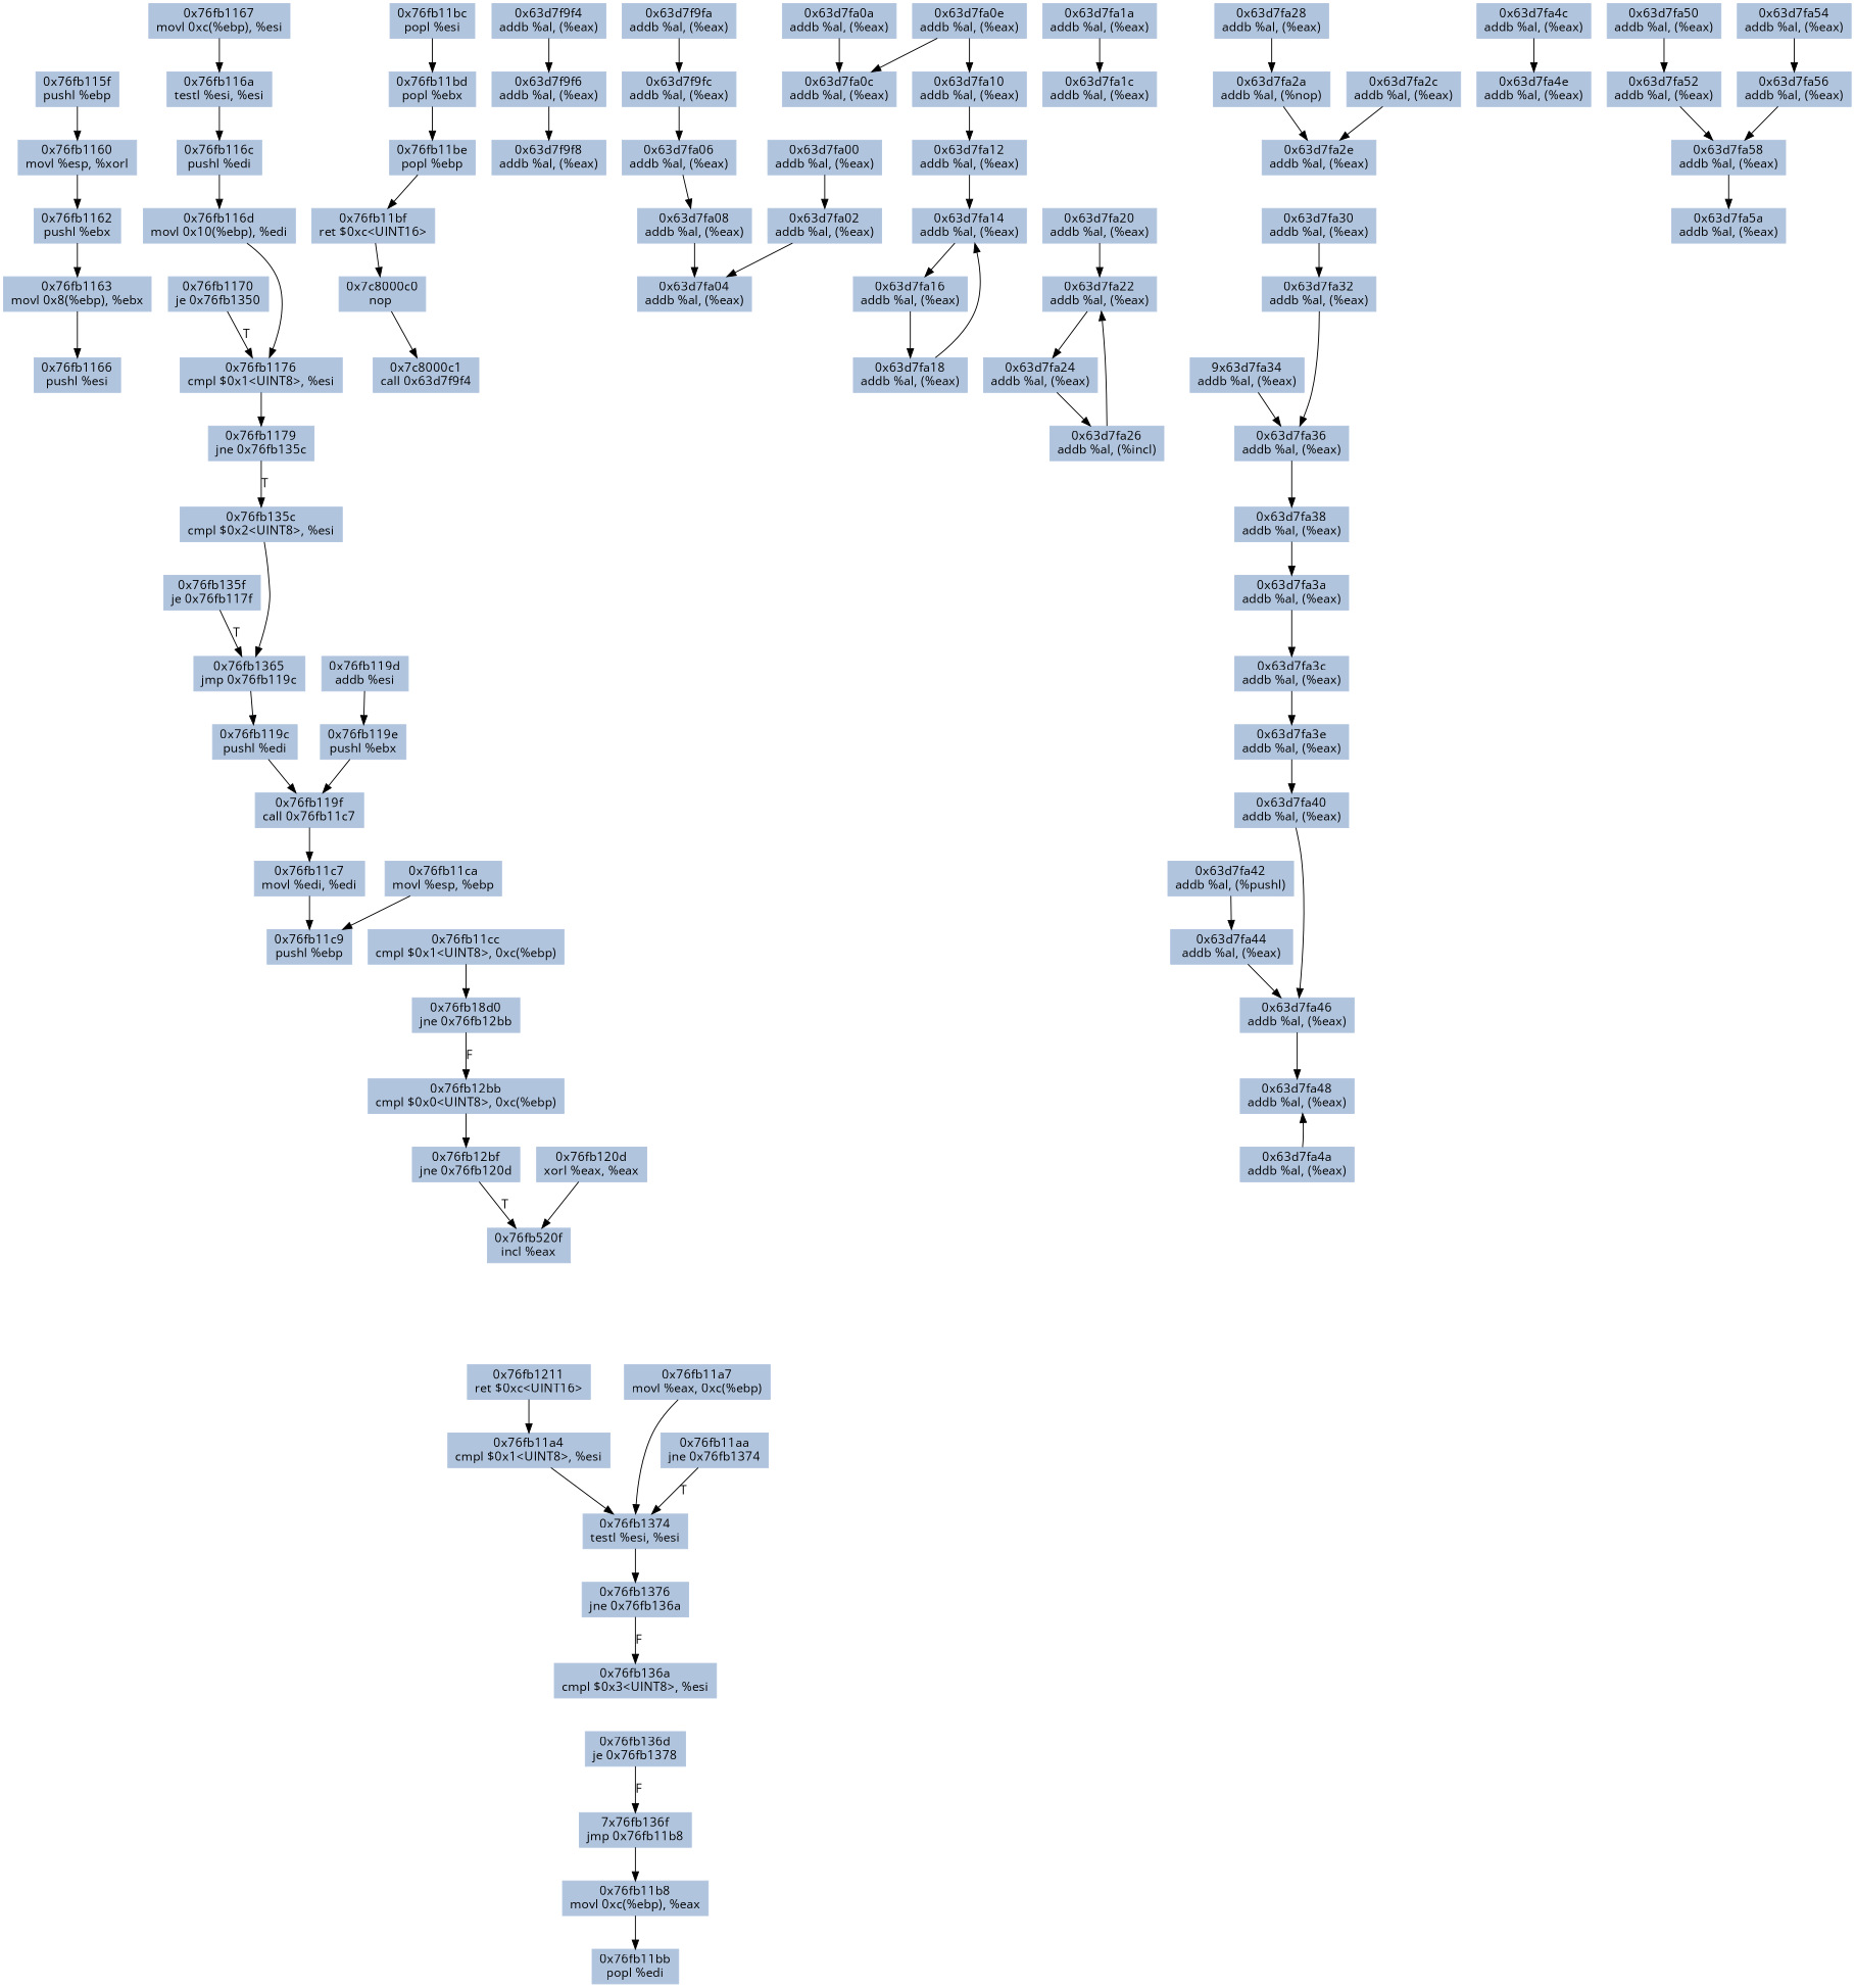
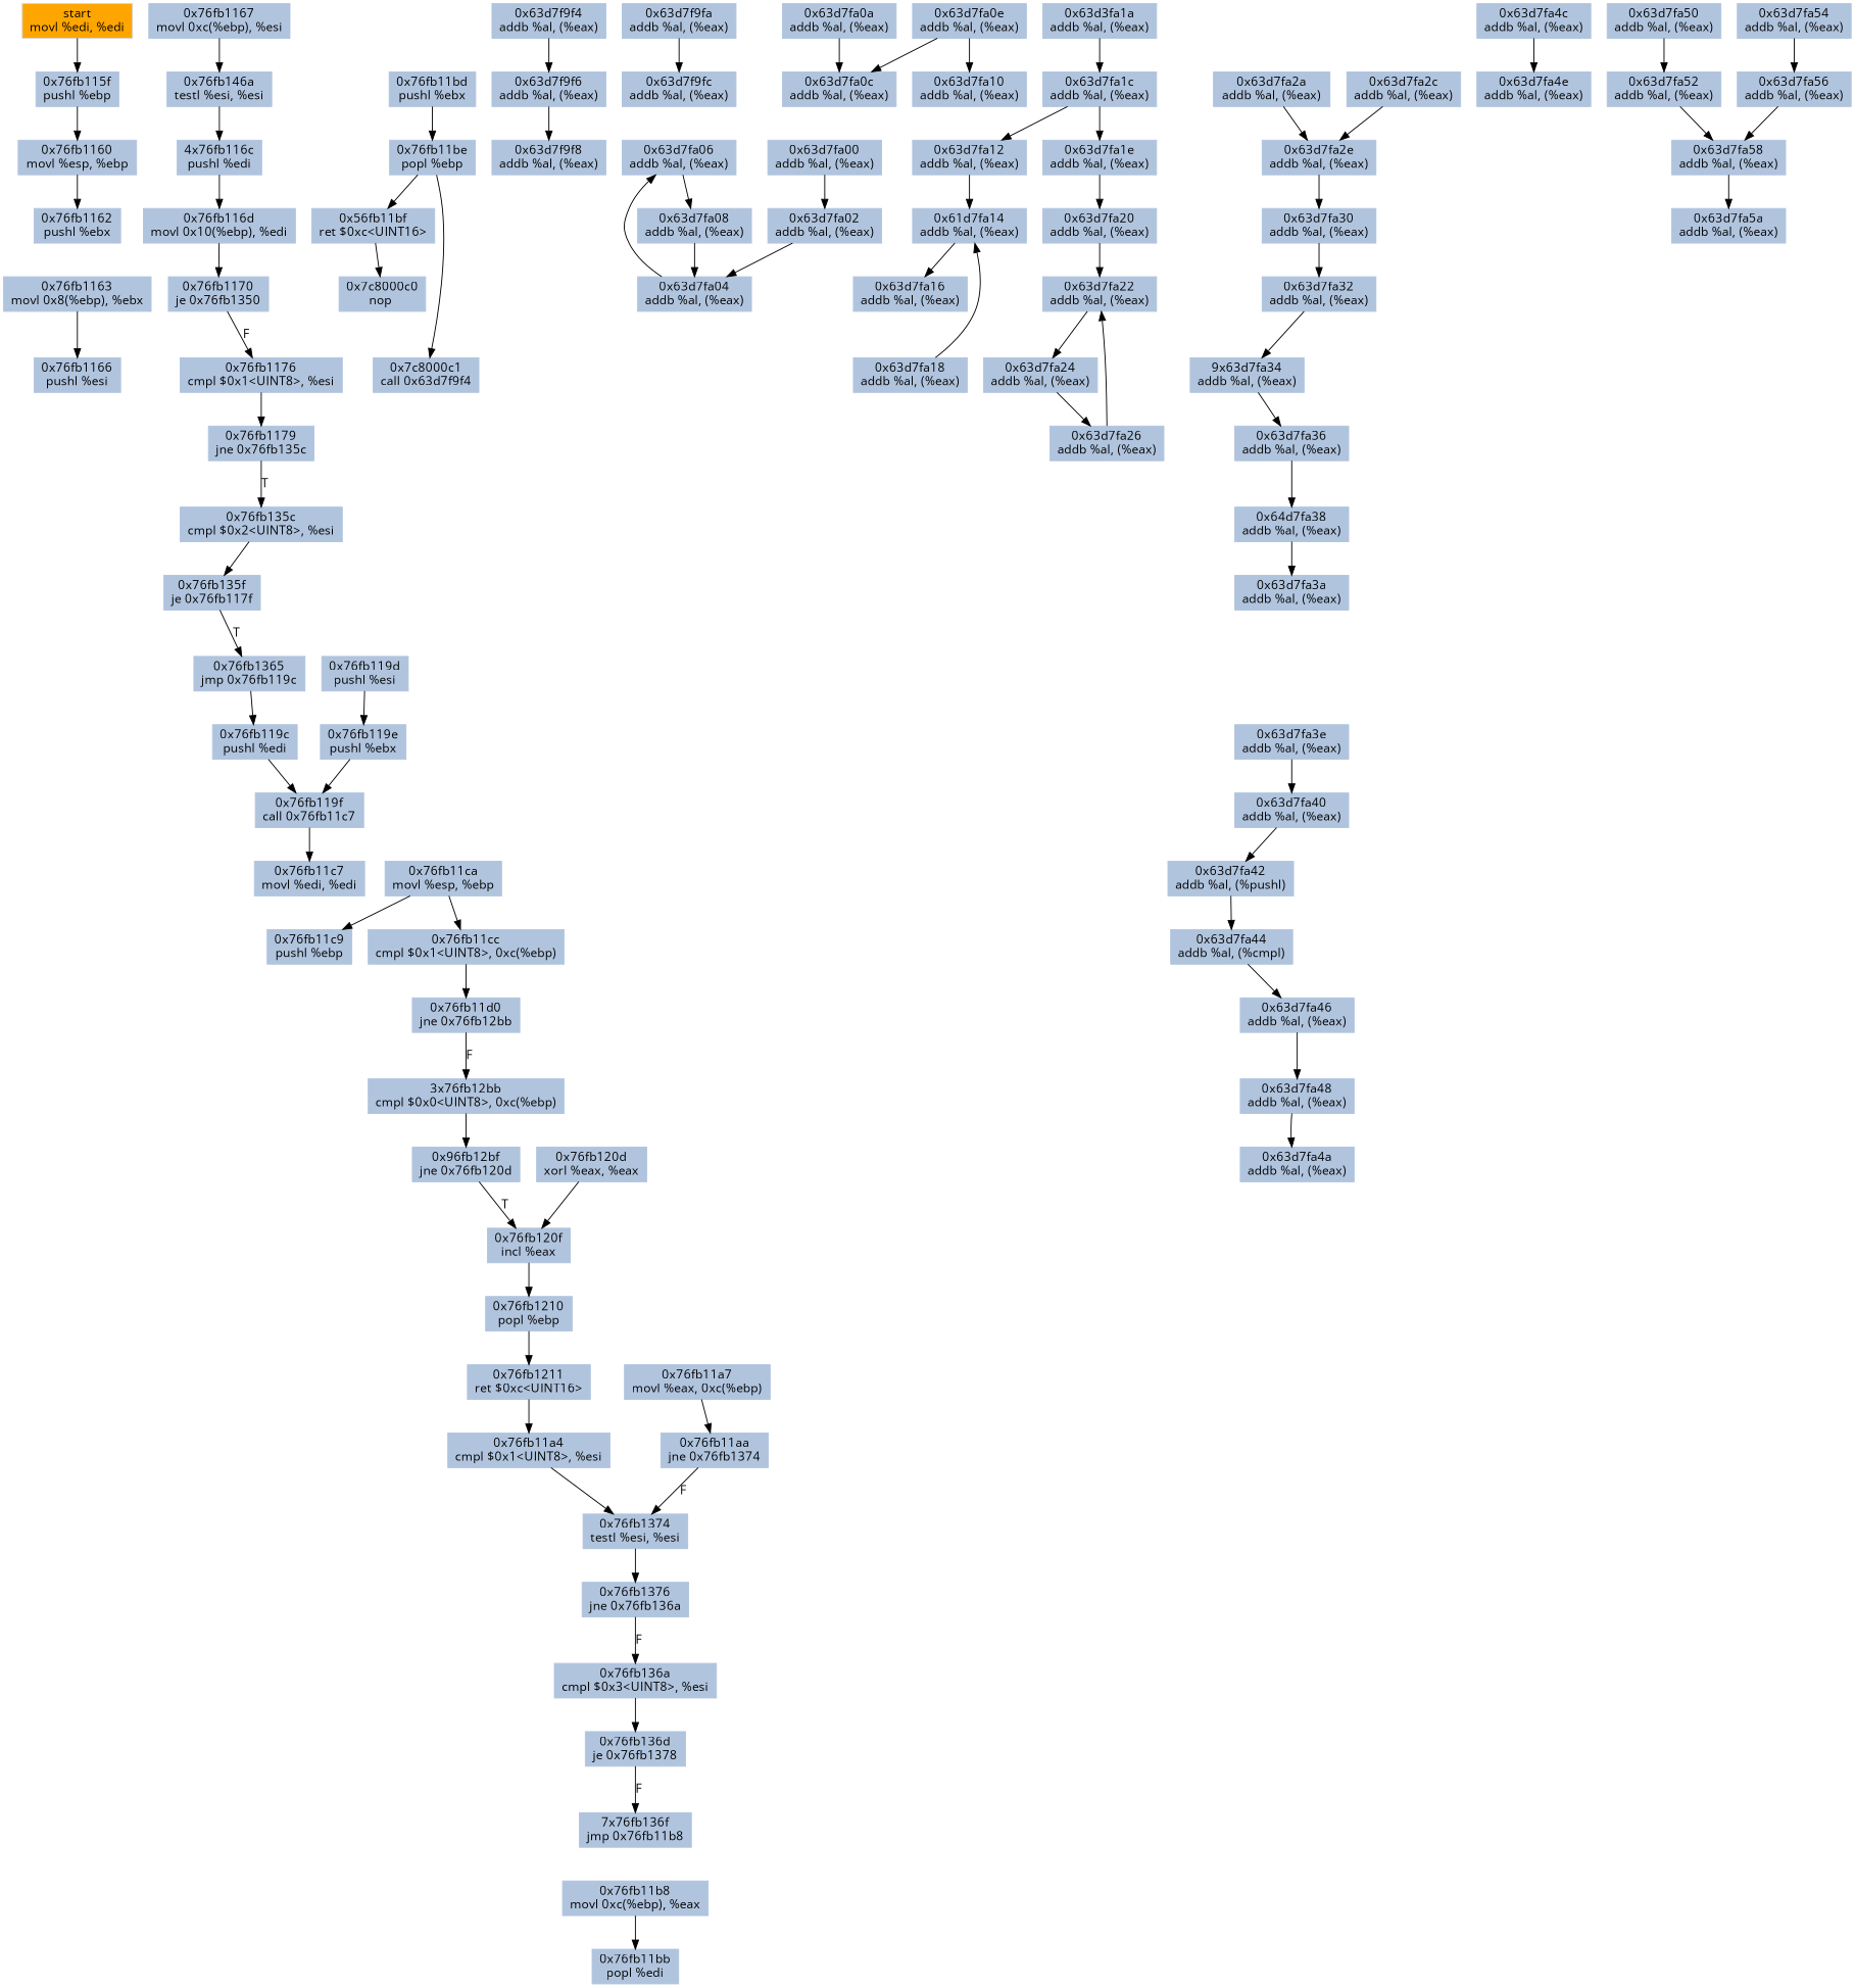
  digraph {
    fontname="Open Sans"
    node [color=lightsteelblue fillcolor=lightsteelblue fontname="Open Sans" shape=rectangle style=filled]
    edge [color="#000000" fontname="Open Sans"]
+   n1 [color=lightgrey fillcolor=orange label="start\nmovl %edi, %edi"]
    n2 [label="0x76fb115f\npushl %ebp"]
-   n3 [label="0x76fb1160\nmovl %esp, %xorl"]
+   n3 [label="0x76fb1160\nmovl %esp, %ebp"]
    n4 [label="0x76fb1162\npushl %ebx"]
    n5 [label="0x76fb1163\nmovl 0x8(%ebp), %ebx"]
    n6 [label="0x76fb1166\npushl %esi"]
    n7 [label="0x76fb1167\nmovl 0xc(%ebp), %esi"]
-   n8 [label="0x76fb116a\ntestl %esi, %esi"]
-   n9 [label="0x76fb116c\npushl %edi"]
+   n8 [label="0x76fb146a\ntestl %esi, %esi"]
+   n9 [label="4x76fb116c\npushl %edi"]
    n10 [label="0x76fb116d\nmovl 0x10(%ebp), %edi"]
    n11 [label="0x76fb1170\nje 0x76fb1350"]
    n12 [label="0x76fb1176\ncmpl $0x1<UINT8>, %esi"]
    n13 [label="0x76fb1179\njne 0x76fb135c"]
    n14 [label="0x76fb135c\ncmpl $0x2<UINT8>, %esi"]
    n15 [label="0x76fb135f\nje 0x76fb117f"]
    n16 [label="0x76fb1365\njmp 0x76fb119c"]
    n17 [label="0x76fb119c\npushl %edi"]
    n18 [label="0x76fb119f\ncall 0x76fb11c7"]
-   n19 [label="0x76fb119d\naddb %esi"]
+   n19 [label="0x76fb119d\npushl %esi"]
    n20 [label="0x76fb119e\npushl %ebx"]
    n21 [label="0x76fb11c7\nmovl %edi, %edi"]
    n22 [label="0x76fb11c9\npushl %ebp"]
    n23 [label="0x76fb11ca\nmovl %esp, %ebp"]
    n24 [label="0x76fb11cc\ncmpl $0x1<UINT8>, 0xc(%ebp)"]
-   n25 [label="0x76fb18d0\njne 0x76fb12bb"]
-   n26 [label="0x76fb12bb\ncmpl $0x0<UINT8>, 0xc(%ebp)"]
-   n27 [label="0x76fb12bf\njne 0x76fb120d"]
-   n28 [label="0x76fb520f\nincl %eax"]
+   n25 [label="0x76fb11d0\njne 0x76fb12bb"]
+   n26 [label="3x76fb12bb\ncmpl $0x0<UINT8>, 0xc(%ebp)"]
+   n27 [label="0x96fb12bf\njne 0x76fb120d"]
+   n28 [label="0x76fb120f\nincl %eax"]
    n29 [label="0x76fb120d\nxorl %eax, %eax"]
+   n30 [label="0x76fb1210\npopl %ebp"]
    n31 [label="0x76fb1211\nret $0xc<UINT16>"]
    n32 [label="0x76fb11a4\ncmpl $0x1<UINT8>, %esi"]
    n33 [label="0x76fb1374\ntestl %esi, %esi"]
    n34 [label="0x76fb11a7\nmovl %eax, 0xc(%ebp)"]
    n35 [label="0x76fb11aa\njne 0x76fb1374"]
    n36 [label="0x76fb1376\njne 0x76fb136a"]
    n37 [label="0x76fb136a\ncmpl $0x3<UINT8>, %esi"]
    n38 [label="0x76fb136d\nje 0x76fb1378"]
    n39 [label="7x76fb136f\njmp 0x76fb11b8"]
    n40 [label="0x76fb11b8\nmovl 0xc(%ebp), %eax"]
    n41 [label="0x76fb11bb\npopl %edi"]
-   n42 [label="0x76fb11bc\npopl %esi"]
-   n43 [label="0x76fb11bd\npopl %ebx"]
+   n43 [label="0x76fb11bd\npushl %ebx"]
    n44 [label="0x76fb11be\npopl %ebp"]
-   n45 [label="0x76fb11bf\nret $0xc<UINT16>"]
+   n45 [label="0x56fb11bf\nret $0xc<UINT16>"]
    n46 [label="0x7c8000c0\nnop "]
    n47 [label="0x7c8000c1\ncall 0x63d7f9f4"]
    n48 [label="0x63d7f9f4\naddb %al, (%eax)"]
    n49 [label="0x63d7f9f6\naddb %al, (%eax)"]
    n50 [label="0x63d7f9f8\naddb %al, (%eax)"]
    n51 [label="0x63d7f9fa\naddb %al, (%eax)"]
    n52 [label="0x63d7f9fc\naddb %al, (%eax)"]
    n53 [label="0x63d7fa00\naddb %al, (%eax)"]
    n54 [label="0x63d7fa02\naddb %al, (%eax)"]
    n55 [label="0x63d7fa04\naddb %al, (%eax)"]
    n56 [label="0x63d7fa06\naddb %al, (%eax)"]
    n57 [label="0x63d7fa08\naddb %al, (%eax)"]
    n58 [label="0x63d7fa0a\naddb %al, (%eax)"]
    n59 [label="0x63d7fa0c\naddb %al, (%eax)"]
    n60 [label="0x63d7fa0e\naddb %al, (%eax)"]
    n61 [label="0x63d7fa10\naddb %al, (%eax)"]
    n62 [label="0x63d7fa12\naddb %al, (%eax)"]
-   n63 [label="0x63d7fa14\naddb %al, (%eax)"]
+   n63 [label="0x61d7fa14\naddb %al, (%eax)"]
    n64 [label="0x63d7fa16\naddb %al, (%eax)"]
    n65 [label="0x63d7fa18\naddb %al, (%eax)"]
-   n66 [label="0x63d7fa1a\naddb %al, (%eax)"]
+   n66 [label="0x63d3fa1a\naddb %al, (%eax)"]
    n67 [label="0x63d7fa1c\naddb %al, (%eax)"]
+   n68 [label="0x63d7fa1e\naddb %al, (%eax)"]
    n69 [label="0x63d7fa20\naddb %al, (%eax)"]
    n70 [label="0x63d7fa22\naddb %al, (%eax)"]
    n71 [label="0x63d7fa24\naddb %al, (%eax)"]
-   n72 [label="0x63d7fa26\naddb %al, (%incl)"]
-   n73 [label="0x63d7fa28\naddb %al, (%eax)"]
-   n74 [label="0x63d7fa2a\naddb %al, (%nop)"]
+   n72 [label="0x63d7fa26\naddb %al, (%eax)"]
+   n74 [label="0x63d7fa2a\naddb %al, (%eax)"]
    n75 [label="0x63d7fa2e\naddb %al, (%eax)"]
    n76 [label="0x63d7fa2c\naddb %al, (%eax)"]
    n77 [label="0x63d7fa30\naddb %al, (%eax)"]
    n78 [label="0x63d7fa32\naddb %al, (%eax)"]
    n79 [label="9x63d7fa34\naddb %al, (%eax)"]
    n80 [label="0x63d7fa36\naddb %al, (%eax)"]
-   n81 [label="0x63d7fa38\naddb %al, (%eax)"]
+   n81 [label="0x64d7fa38\naddb %al, (%eax)"]
    n82 [label="0x63d7fa3a\naddb %al, (%eax)"]
-   n83 [label="0x63d7fa3c\naddb %al, (%eax)"]
    n84 [label="0x63d7fa3e\naddb %al, (%eax)"]
    n85 [label="0x63d7fa40\naddb %al, (%eax)"]
    n86 [label="0x63d7fa42\naddb %al, (%pushl)"]
-   n87 [label="0x63d7fa44\naddb %al, (%eax)"]
+   n87 [label="0x63d7fa44\naddb %al, (%cmpl)"]
    n88 [label="0x63d7fa46\naddb %al, (%eax)"]
    n89 [label="0x63d7fa48\naddb %al, (%eax)"]
    n90 [label="0x63d7fa4a\naddb %al, (%eax)"]
    n91 [label="0x63d7fa4c\naddb %al, (%eax)"]
    n92 [label="0x63d7fa4e\naddb %al, (%eax)"]
    n93 [label="0x63d7fa50\naddb %al, (%eax)"]
    n94 [label="0x63d7fa52\naddb %al, (%eax)"]
    n95 [label="0x63d7fa58\naddb %al, (%eax)"]
    n96 [label="0x63d7fa54\naddb %al, (%eax)"]
    n97 [label="0x63d7fa56\naddb %al, (%eax)"]
    n98 [label="0x63d7fa5a\naddb %al, (%eax)"]
+   n1 -> n2
    n2 -> n3
    n3 -> n4
-   n4 -> n5
    n5 -> n6
    n7 -> n8
    n8 -> n9
    n9 -> n10
-   n10 -> n12
-   n11 -> n12 [label=T]
+   n10 -> n11
+   n11 -> n12 [label=F]
    n12 -> n13
    n13 -> n14 [label=T]
-   n14 -> n16
+   n14 -> n15
    n15 -> n16 [label=T]
    n16 -> n17
    n17 -> n18
    n18 -> n21
    n19 -> n20
    n20 -> n18
-   n21 -> n22
    n23 -> n22
+   n23 -> n24
    n24 -> n25
    n25 -> n26 [label=F]
    n26 -> n27
    n27 -> n28 [label=T]
+   n28 -> n30
    n29 -> n28
+   n30 -> n31
    n31 -> n32
    n32 -> n33
    n33 -> n36
-   n34 -> n33
-   n35 -> n33 [label=T]
+   n34 -> n35
+   n35 -> n33 [label=F]
    n36 -> n37 [label=F]
+   n37 -> n38
    n38 -> n39 [label=F]
-   n39 -> n40
    n40 -> n41
-   n42 -> n43
    n43 -> n44
    n44 -> n45
    n45 -> n46
-   n46 -> n47
+   n44 -> n47
    n48 -> n49
    n49 -> n50
    n51 -> n52
    n53 -> n54
    n54 -> n55
-   n52 -> n56
+   n55 -> n56
    n56 -> n57
    n57 -> n55
    n58 -> n59
    n60 -> n59
    n60 -> n61
-   n61 -> n62
+   n67 -> n62
    n62 -> n63
    n63 -> n64
-   n64 -> n65
    n65 -> n63
    n66 -> n67
+   n67 -> n68
+   n68 -> n69
    n69 -> n70
    n70 -> n71
    n71 -> n72
    n72 -> n70
-   n73 -> n74
    n74 -> n75
+   n75 -> n77
    n76 -> n75
    n77 -> n78
-   n78 -> n80
+   n78 -> n79
    n79 -> n80
    n80 -> n81
    n81 -> n82
-   n82 -> n83
-   n83 -> n84
    n84 -> n85
-   n85 -> n88
+   n85 -> n86
    n86 -> n87
    n87 -> n88
    n88 -> n89
-   n90 -> n89
+   n89 -> n90
    n91 -> n92
    n93 -> n94
    n94 -> n95
    n95 -> n98
    n96 -> n97
    n97 -> n95
  }
